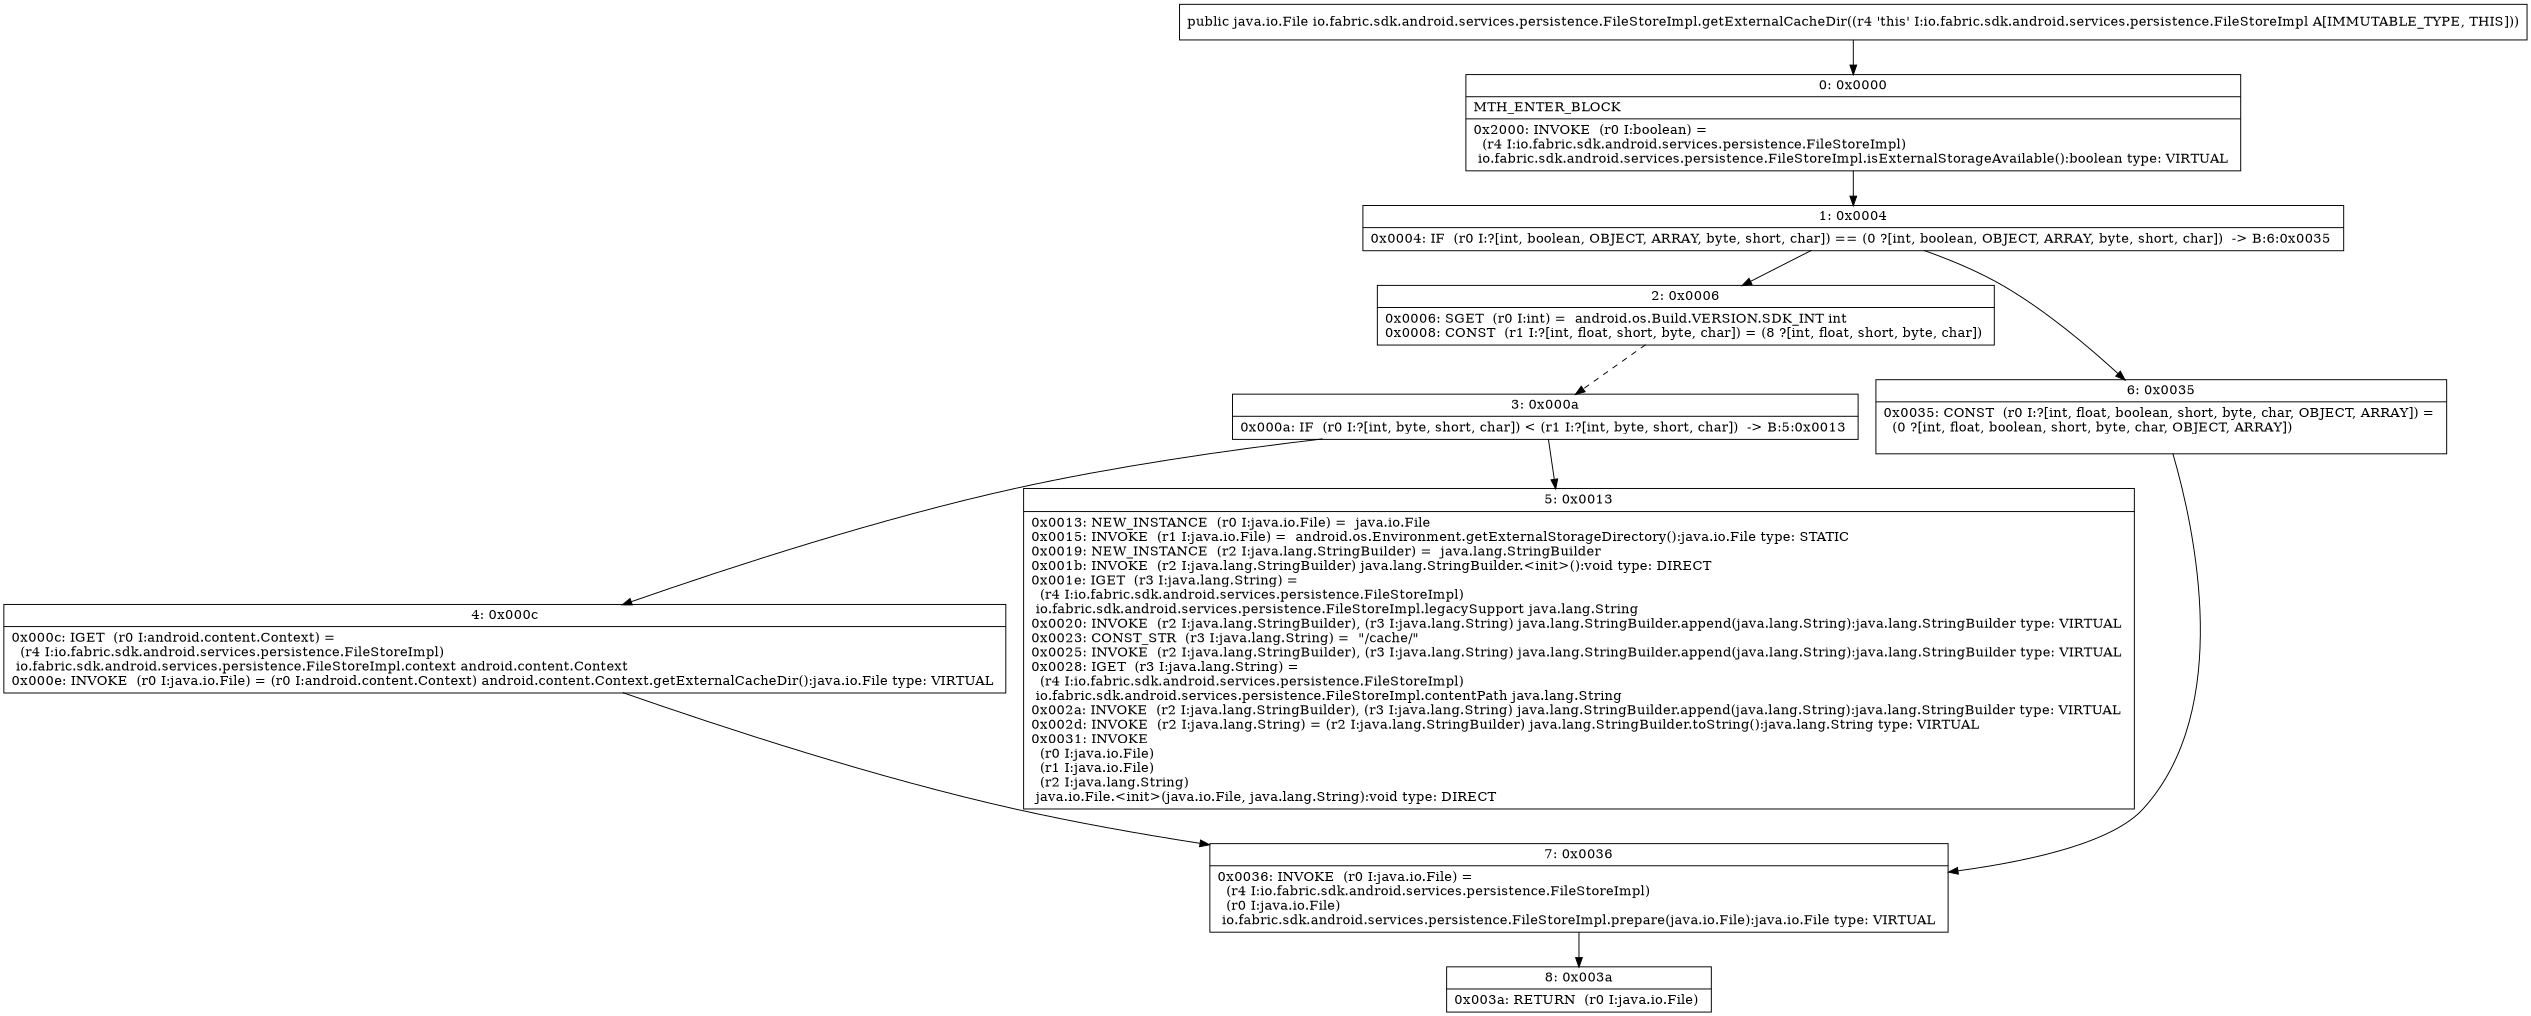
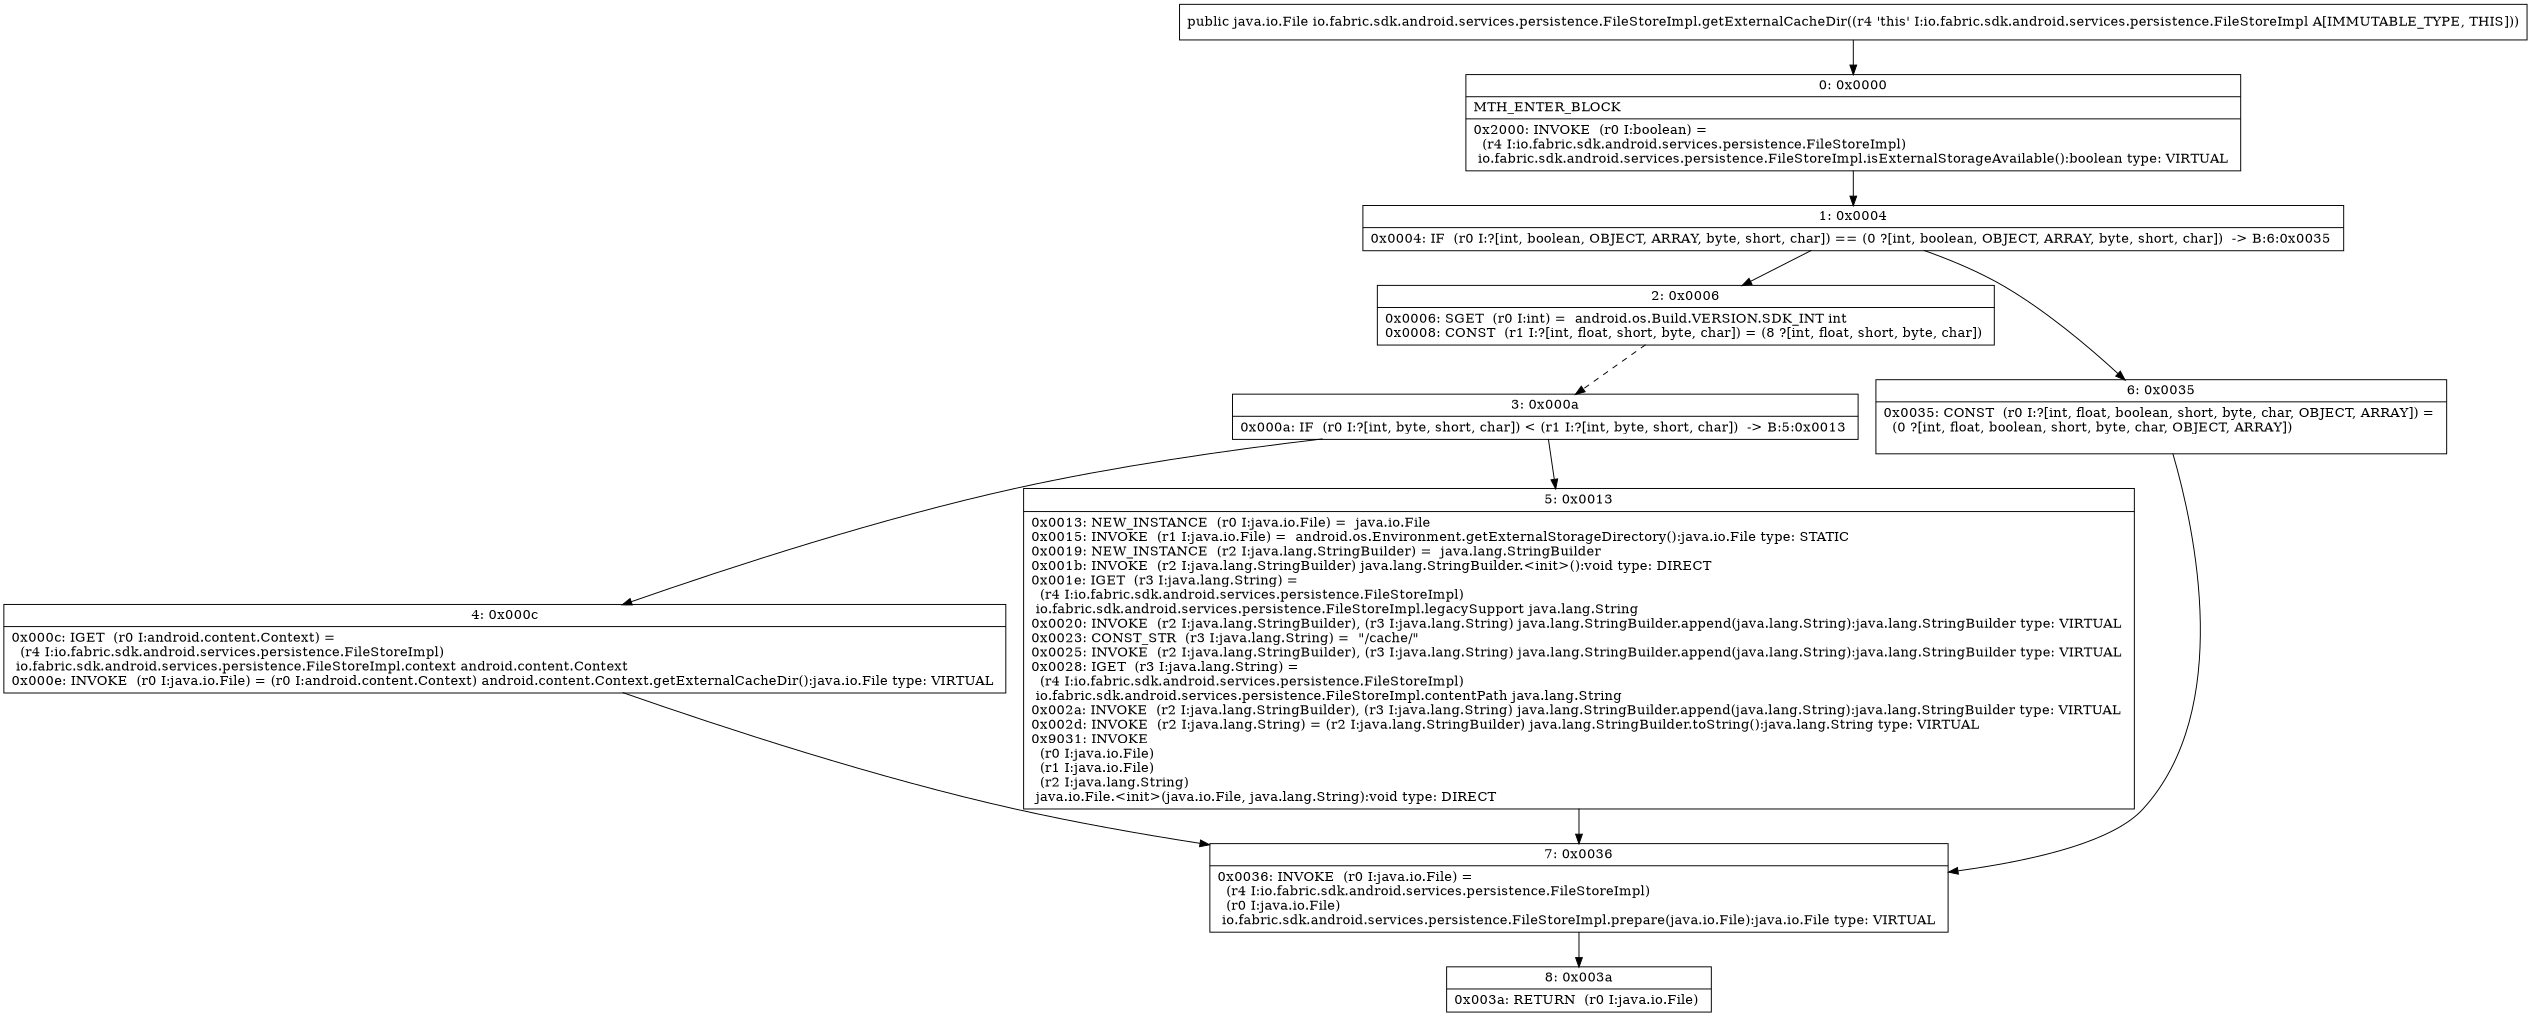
  digraph {
    fontname="DejaVu Serif"
    node [fontname="DejaVu Serif" shape=record]
    edge [fontname="DejaVu Serif"]
    n1 [label="{0\:\ 0x0000|MTH_ENTER_BLOCK\l|0x2000: INVOKE  (r0 I:boolean) = \l  (r4 I:io.fabric.sdk.android.services.persistence.FileStoreImpl)\l io.fabric.sdk.android.services.persistence.FileStoreImpl.isExternalStorageAvailable():boolean type: VIRTUAL \l}"]
    n2 [label="{1\:\ 0x0004|0x0004: IF  (r0 I:?[int, boolean, OBJECT, ARRAY, byte, short, char]) == (0 ?[int, boolean, OBJECT, ARRAY, byte, short, char])  \-\> B:6:0x0035 \l}"]
    n3 [label="{2\:\ 0x0006|0x0006: SGET  (r0 I:int) =  android.os.Build.VERSION.SDK_INT int \l0x0008: CONST  (r1 I:?[int, float, short, byte, char]) = (8 ?[int, float, short, byte, char]) \l}"]
    n4 [label="{6\:\ 0x0035|0x0035: CONST  (r0 I:?[int, float, boolean, short, byte, char, OBJECT, ARRAY]) = \l  (0 ?[int, float, boolean, short, byte, char, OBJECT, ARRAY])\l \l}"]
    n5 [label="{3\:\ 0x000a|0x000a: IF  (r0 I:?[int, byte, short, char]) \< (r1 I:?[int, byte, short, char])  \-\> B:5:0x0013 \l}"]
    n6 [label="{7\:\ 0x0036|0x0036: INVOKE  (r0 I:java.io.File) = \l  (r4 I:io.fabric.sdk.android.services.persistence.FileStoreImpl)\l  (r0 I:java.io.File)\l io.fabric.sdk.android.services.persistence.FileStoreImpl.prepare(java.io.File):java.io.File type: VIRTUAL \l}"]
    n7 [label="{4\:\ 0x000c|0x000c: IGET  (r0 I:android.content.Context) = \l  (r4 I:io.fabric.sdk.android.services.persistence.FileStoreImpl)\l io.fabric.sdk.android.services.persistence.FileStoreImpl.context android.content.Context \l0x000e: INVOKE  (r0 I:java.io.File) = (r0 I:android.content.Context) android.content.Context.getExternalCacheDir():java.io.File type: VIRTUAL \l}"]
-   n8 [label="{5\:\ 0x0013|0x0013: NEW_INSTANCE  (r0 I:java.io.File) =  java.io.File \l0x0015: INVOKE  (r1 I:java.io.File) =  android.os.Environment.getExternalStorageDirectory():java.io.File type: STATIC \l0x0019: NEW_INSTANCE  (r2 I:java.lang.StringBuilder) =  java.lang.StringBuilder \l0x001b: INVOKE  (r2 I:java.lang.StringBuilder) java.lang.StringBuilder.\<init\>():void type: DIRECT \l0x001e: IGET  (r3 I:java.lang.String) = \l  (r4 I:io.fabric.sdk.android.services.persistence.FileStoreImpl)\l io.fabric.sdk.android.services.persistence.FileStoreImpl.legacySupport java.lang.String \l0x0020: INVOKE  (r2 I:java.lang.StringBuilder), (r3 I:java.lang.String) java.lang.StringBuilder.append(java.lang.String):java.lang.StringBuilder type: VIRTUAL \l0x0023: CONST_STR  (r3 I:java.lang.String) =  \"\/cache\/\" \l0x0025: INVOKE  (r2 I:java.lang.StringBuilder), (r3 I:java.lang.String) java.lang.StringBuilder.append(java.lang.String):java.lang.StringBuilder type: VIRTUAL \l0x0028: IGET  (r3 I:java.lang.String) = \l  (r4 I:io.fabric.sdk.android.services.persistence.FileStoreImpl)\l io.fabric.sdk.android.services.persistence.FileStoreImpl.contentPath java.lang.String \l0x002a: INVOKE  (r2 I:java.lang.StringBuilder), (r3 I:java.lang.String) java.lang.StringBuilder.append(java.lang.String):java.lang.StringBuilder type: VIRTUAL \l0x002d: INVOKE  (r2 I:java.lang.String) = (r2 I:java.lang.StringBuilder) java.lang.StringBuilder.toString():java.lang.String type: VIRTUAL \l0x0031: INVOKE  \l  (r0 I:java.io.File)\l  (r1 I:java.io.File)\l  (r2 I:java.lang.String)\l java.io.File.\<init\>(java.io.File, java.lang.String):void type: DIRECT \l}"]
+   n8 [label="{5\:\ 0x0013|0x0013: NEW_INSTANCE  (r0 I:java.io.File) =  java.io.File \l0x0015: INVOKE  (r1 I:java.io.File) =  android.os.Environment.getExternalStorageDirectory():java.io.File type: STATIC \l0x0019: NEW_INSTANCE  (r2 I:java.lang.StringBuilder) =  java.lang.StringBuilder \l0x001b: INVOKE  (r2 I:java.lang.StringBuilder) java.lang.StringBuilder.\<init\>():void type: DIRECT \l0x001e: IGET  (r3 I:java.lang.String) = \l  (r4 I:io.fabric.sdk.android.services.persistence.FileStoreImpl)\l io.fabric.sdk.android.services.persistence.FileStoreImpl.legacySupport java.lang.String \l0x0020: INVOKE  (r2 I:java.lang.StringBuilder), (r3 I:java.lang.String) java.lang.StringBuilder.append(java.lang.String):java.lang.StringBuilder type: VIRTUAL \l0x0023: CONST_STR  (r3 I:java.lang.String) =  \"\/cache\/\" \l0x0025: INVOKE  (r2 I:java.lang.StringBuilder), (r3 I:java.lang.String) java.lang.StringBuilder.append(java.lang.String):java.lang.StringBuilder type: VIRTUAL \l0x0028: IGET  (r3 I:java.lang.String) = \l  (r4 I:io.fabric.sdk.android.services.persistence.FileStoreImpl)\l io.fabric.sdk.android.services.persistence.FileStoreImpl.contentPath java.lang.String \l0x002a: INVOKE  (r2 I:java.lang.StringBuilder), (r3 I:java.lang.String) java.lang.StringBuilder.append(java.lang.String):java.lang.StringBuilder type: VIRTUAL \l0x002d: INVOKE  (r2 I:java.lang.String) = (r2 I:java.lang.StringBuilder) java.lang.StringBuilder.toString():java.lang.String type: VIRTUAL \l0x9031: INVOKE  \l  (r0 I:java.io.File)\l  (r1 I:java.io.File)\l  (r2 I:java.lang.String)\l java.io.File.\<init\>(java.io.File, java.lang.String):void type: DIRECT \l}"]
    n9 [label="{8\:\ 0x003a|0x003a: RETURN  (r0 I:java.io.File) \l}"]
    n10 [label="{public java.io.File io.fabric.sdk.android.services.persistence.FileStoreImpl.getExternalCacheDir((r4 'this' I:io.fabric.sdk.android.services.persistence.FileStoreImpl A[IMMUTABLE_TYPE, THIS])) }"]
    n1 -> n2
    n2 -> n3 [style=solid]
    n2 -> n4
    n3 -> n5 [style=dashed]
    n4 -> n6
    n5 -> n7 [style=solid]
    n5 -> n8
    n6 -> n9
    n7 -> n6
+   n8 -> n6
    n10 -> n1
  }
